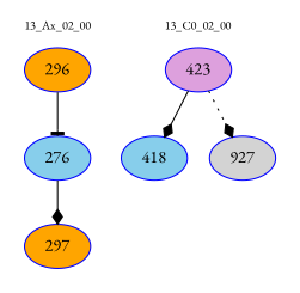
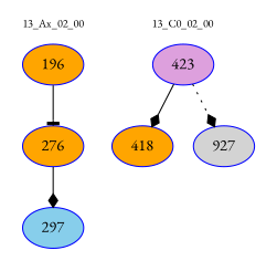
  digraph {
    fontname="EB Garamond"
    node [color=blue fillcolor=orange fontname="EB Garamond" style=filled]
    edge [arrowhead=diamond color=black fontname="EB Garamond" style=solid]
-   n1 [label=296]
-   n2 [fillcolor=skyblue label=276]
-   n3 [label=297]
+   n1 [label=196]
+   n2 [label=276]
+   n3 [fillcolor=skyblue label=297]
    n4 [fillcolor=plum label=423]
-   n5 [fillcolor=skyblue label=418]
+   n5 [label=418]
    n6 [fillcolor=lightgrey label=927]
    subgraph cluster_1 {
      color=white
      fontsize=10
      label="13_Ax_02_00"
      n1
      n2
      n3
    }
    subgraph cluster_2 {
      color=white
      fontsize=10
      label="13_C0_02_00"
      n4
      n5
      n6
    }
    n1 -> n2 [arrowhead=tee]
    n2 -> n3
    n4 -> n5
    n4 -> n6 [style=dotted]
  }
